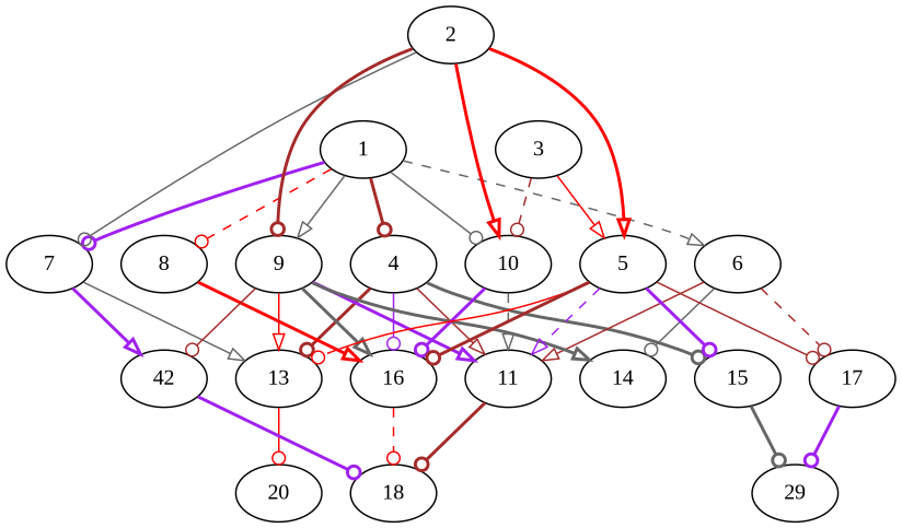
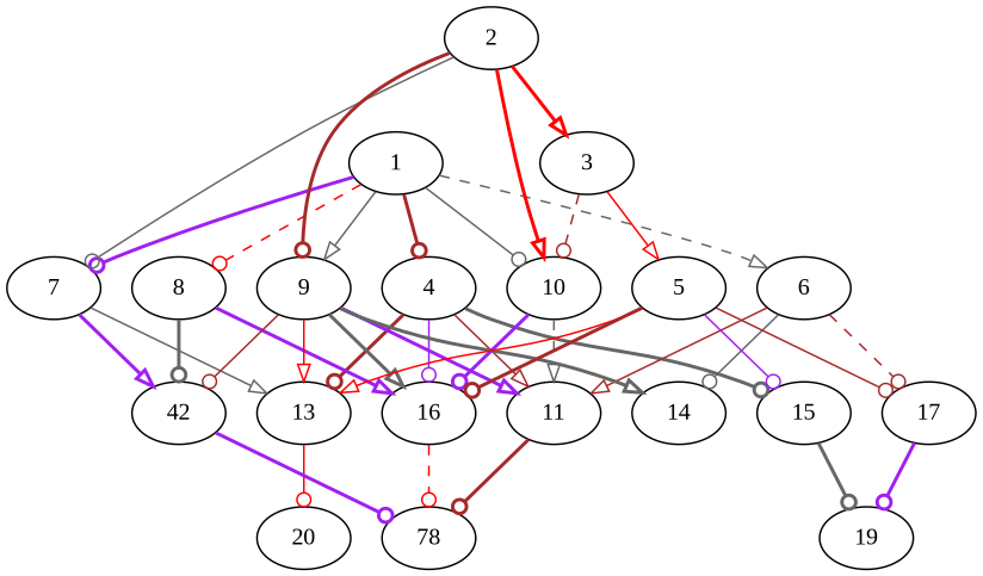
  digraph {
    fontname="Liberation Serif"
    node [alpha=0.09 fontname="Liberation Serif"]
    edge [arrowhead=odot color=gray40 fontname="Liberation Serif" style=bold]
    1 [expect_size=48391168]
    4 [alpha=0.13 expect_size=28065792]
    6 [alpha=0.08 expect_size=34065408]
    7 [alpha=0.15 expect_size=5681152]
    8 [alpha=0.17 expect_size=51984384]
    9 [alpha=0.05 expect_size=28280832]
    10 [alpha=0.01 expect_size=33150976]
    11 [expect_size=21790720]
    13 [alpha=0.19 expect_size=18933760]
    15 [alpha=0.17 expect_size=39307264]
    16 [expect_size=27598848]
    17 [alpha=0.11 expect_size=45652992]
    14 [alpha=0.07 expect_size=7684096]
    n14 [alpha=0.05 expect_size=42628096 label=42]
-   18 [alpha=0.06 expect_size=34586624]
+   18 [alpha=0.06 expect_size=34586624 label=78]
    20 [alpha=0.08 expect_size=40181760]
-   19 [alpha=0.20 expect_size=28161024 label=29]
+   19 [alpha=0.20 expect_size=28161024]
    2 [alpha=0.10 expect_size=44403712]
    5 [alpha=0.15 expect_size=51136512]
    3 [alpha=0.15 expect_size=39359488]
    1 -> 4 [color=brown]
    1 -> 6 [arrowhead=onormal style=dashed]
    1 -> 7 [color=purple]
    1 -> 8 [color=red style=dashed]
    1 -> 9 [arrowhead=onormal style=solid]
    1 -> 10 [style=solid]
    4 -> 11 [arrowhead=onormal color=brown style=solid]
    4 -> 13 [color=brown]
    4 -> 15
    4 -> 16 [color=purple style=solid]
    6 -> 11 [arrowhead=onormal color=brown style=solid]
    6 -> 17 [color=brown style=dashed]
    6 -> 14 [style=solid]
    7 -> 13 [arrowhead=onormal style=solid]
    7 -> n14 [arrowhead=onormal color=purple]
-   8 -> 16 [arrowhead=onormal color=red]
+   8 -> 16 [arrowhead=onormal color=purple]
+   8 -> n14
    9 -> 11 [arrowhead=onormal color=purple]
    9 -> 13 [arrowhead=onormal color=red style=solid]
    9 -> 16 [arrowhead=onormal]
    9 -> 14 [arrowhead=onormal]
    9 -> n14 [color=brown style=solid]
    10 -> 11 [arrowhead=onormal style=dashed]
    10 -> 16 [color=purple]
    11 -> 18 [color=brown]
    13 -> 20 [color=red style=solid]
    15 -> 19
    16 -> 18 [color=red style=dashed]
    17 -> 19 [color=purple]
    n14 -> 18 [color=purple]
    2 -> 7 [style=solid]
    2 -> 9 [color=brown]
    2 -> 10 [arrowhead=onormal color=red]
-   2 -> 5 [arrowhead=onormal color=red]
-   5 -> 11 [arrowhead=onormal color=purple style=dashed]
-   5 -> 13 [color=red style=solid]
-   5 -> 15 [color=purple]
+   2 -> 3 [arrowhead=onormal color=red]
+   5 -> 13 [arrowhead=onormal color=red style=solid]
+   5 -> 15 [color=purple style=solid]
    5 -> 16 [color=brown]
    5 -> 17 [color=brown style=solid]
    3 -> 10 [color=brown style=dashed]
    3 -> 5 [arrowhead=onormal color=red style=solid]
  }
